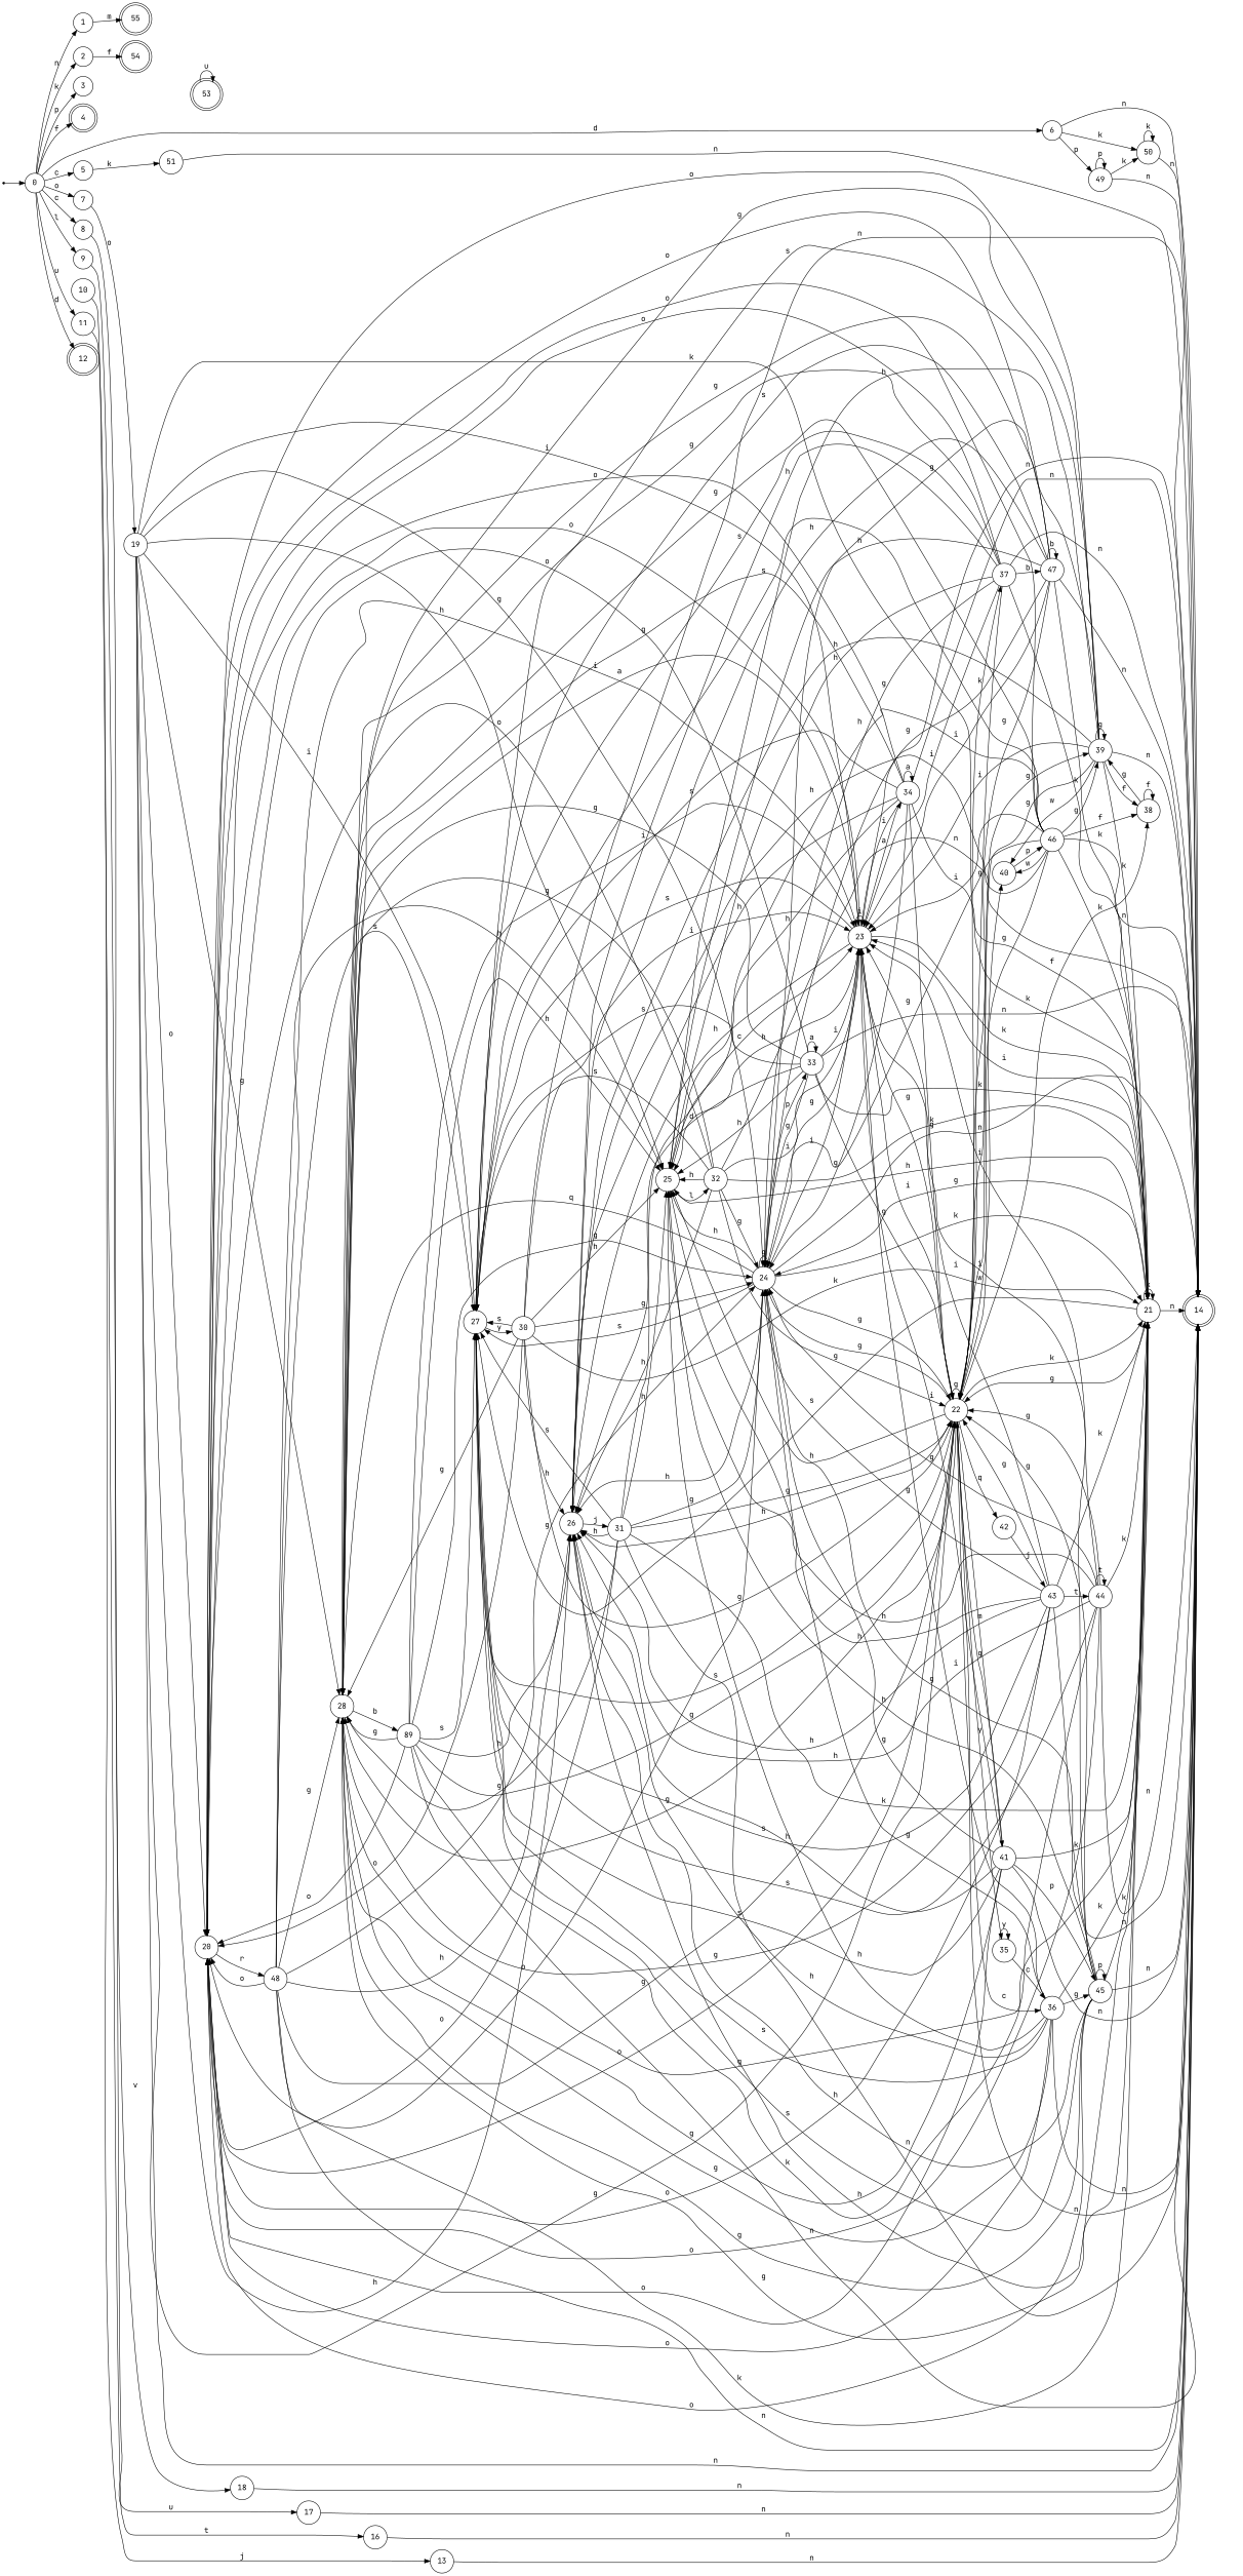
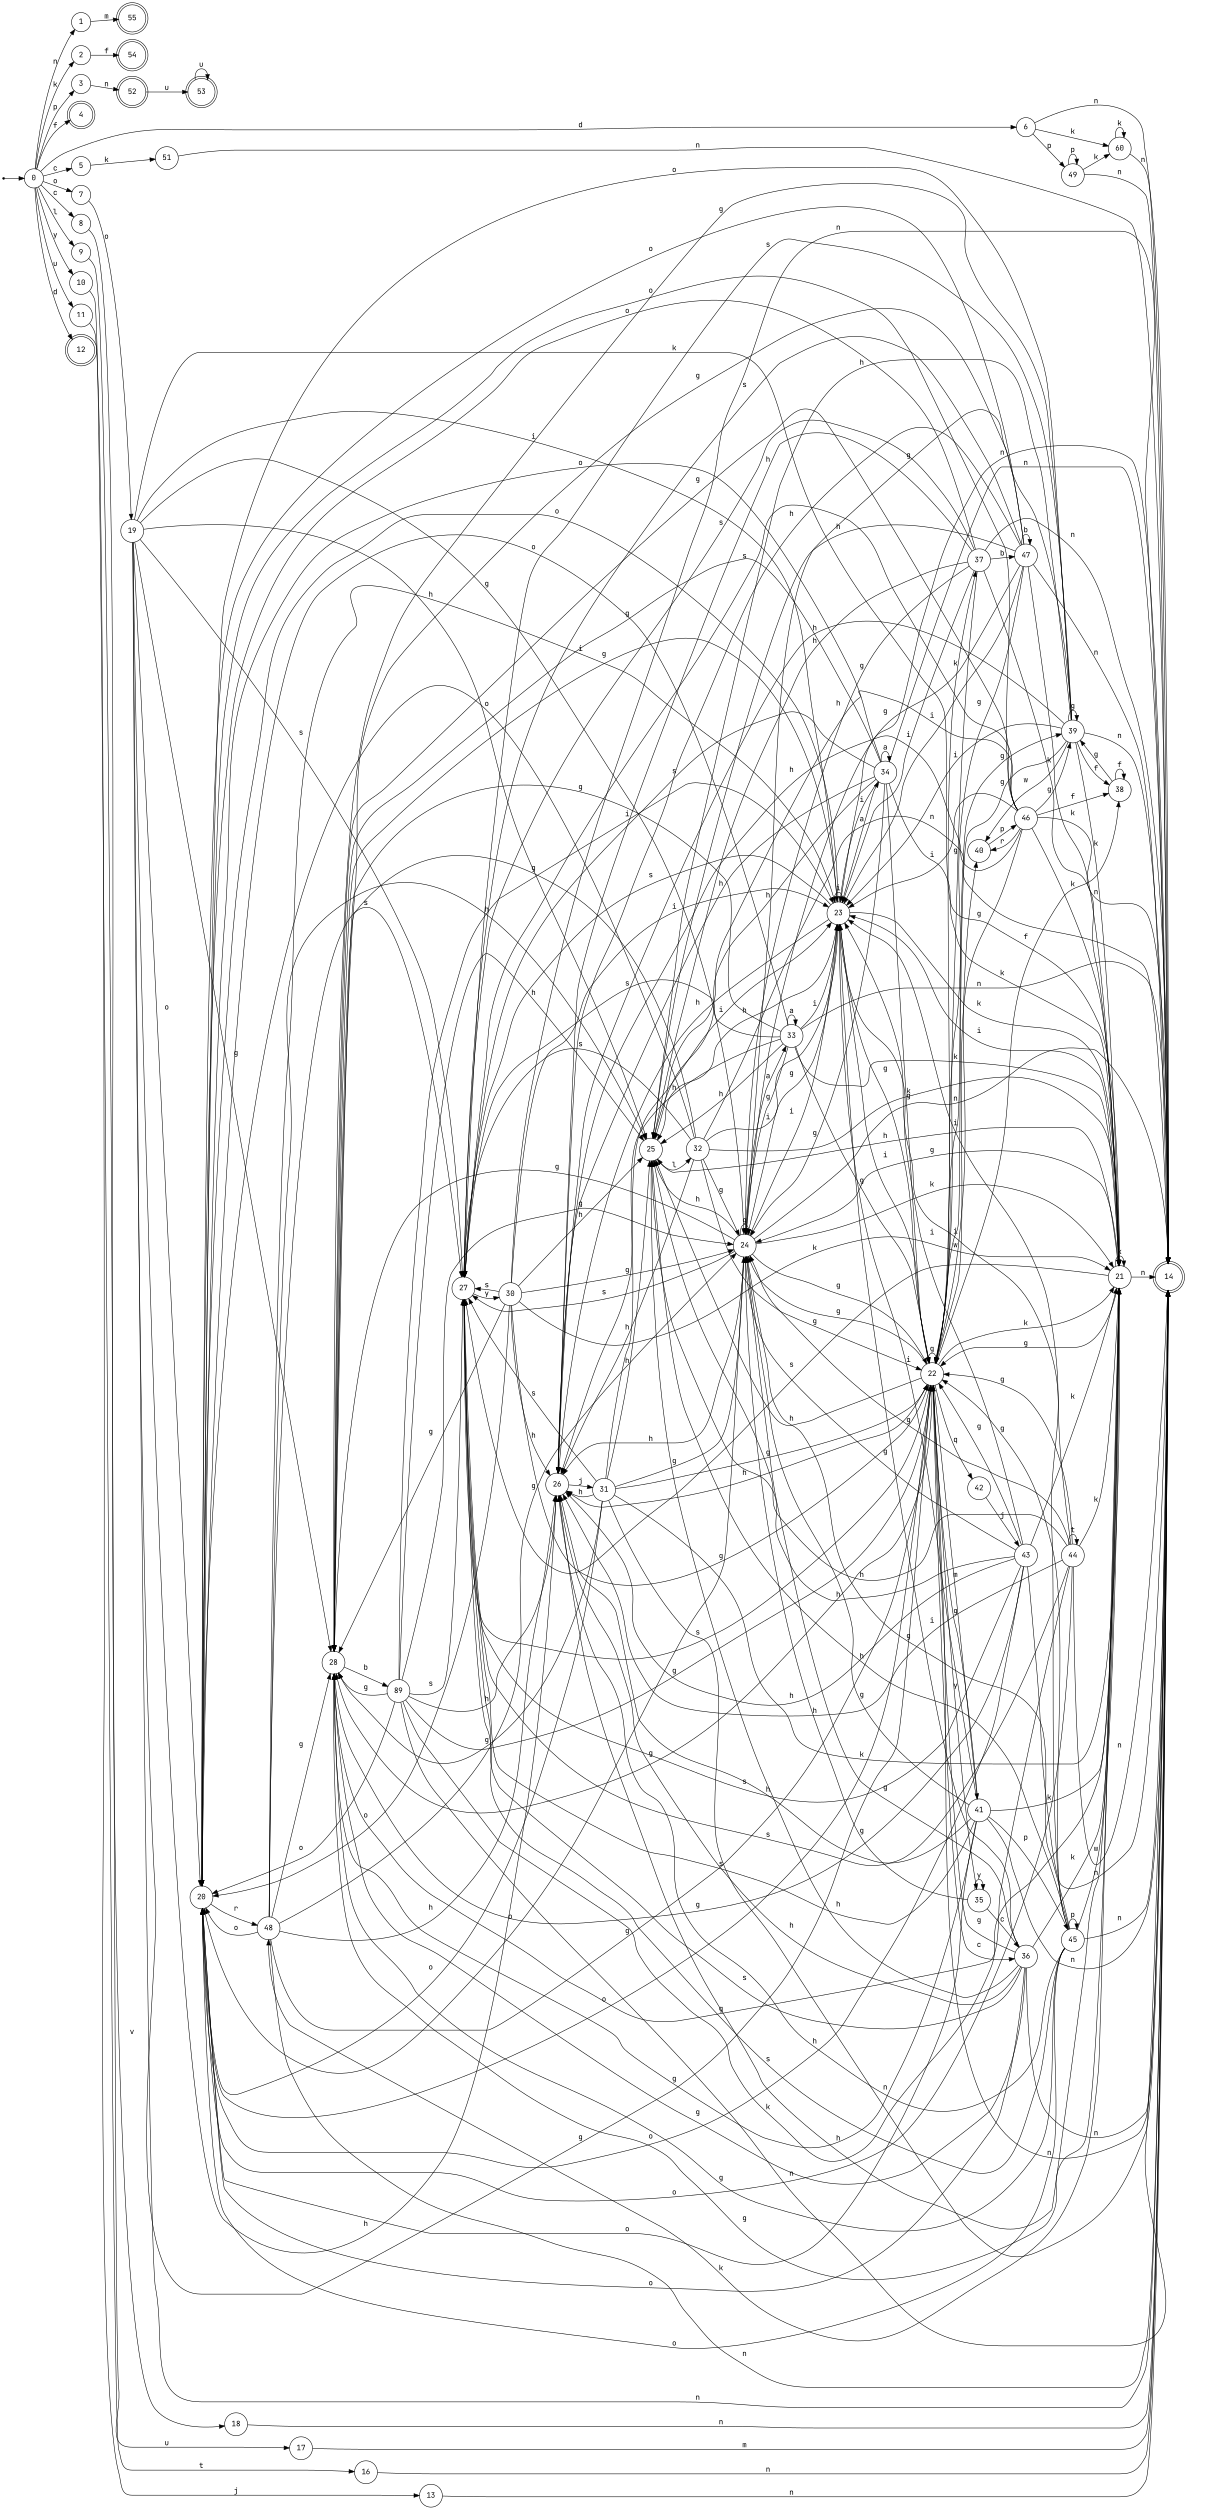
  digraph {
    fontname="JetBrains Mono"
    rankdir=LR
    node [fontname="JetBrains Mono" shape=circle]
    edge [fontname="JetBrains Mono"]
    dummy0 [shape=point]
    0
    1
    2
    3
    4 [shape=doublecircle]
    5
    6
    7
    8
    9
    10
    11
    12 [shape=doublecircle]
    55 [shape=doublecircle]
    54 [shape=doublecircle]
+   52 [shape=doublecircle]
    51
    14 [shape=doublecircle]
    49
-   50
+   50 [label=60]
    19
    18
    17
    16
    13
    53 [shape=doublecircle]
    20
    21
    22
    23
    24
    25
    26
    27
    28
    48
    35
    36
    37
    38
    39
    40
    41
    42
    34
    33
    32
    31
    30
    n51 [label=89]
    47
    46
    45
    43
    44
    dummy0 -> 0
    0 -> 1 [label=n]
    0 -> 2 [label=k]
    0 -> 3 [label=p]
    0 -> 4 [label=f]
    0 -> 5 [label=c]
    0 -> 6 [label=d]
    0 -> 7 [label=o]
    0 -> 8 [label=c]
    0 -> 9 [label=l]
+   0 -> 10 [label=y]
    0 -> 11 [label=u]
    0 -> 12 [label=d]
    1 -> 55 [label=m]
    2 -> 54 [label=f]
+   3 -> 52 [label=n]
    5 -> 51 [label=k]
    6 -> 14 [label=n]
    6 -> 49 [label=p]
    6 -> 50 [label=k]
    7 -> 19 [label=o]
    8 -> 18 [label=v]
    9 -> 17 [label=u]
    10 -> 16 [label=t]
    11 -> 13 [label=j]
+   52 -> 53 [label=u]
    51 -> 14 [label=n]
    49 -> 14 [label=n]
    49 -> 49 [label=p]
    49 -> 50 [label=k]
    50 -> 14 [label=n]
    50 -> 50 [label=k]
    19 -> 14 [label=n]
    19 -> 20 [label=o]
    19 -> 21 [label=k]
    19 -> 22 [label=g]
    19 -> 23 [label=i]
    19 -> 24 [label=g]
    19 -> 25 [label=h]
    19 -> 26 [label=h]
-   19 -> 27 [label=i]
+   19 -> 27 [label=s]
    19 -> 28 [label=g]
    18 -> 14 [label=n]
-   17 -> 14 [label=n]
+   17 -> 14 [label=m]
    16 -> 14 [label=n]
    13 -> 14 [label=n]
    53 -> 53 [label=u]
    20 -> 48 [label=r]
    21 -> 14 [label=n]
    21 -> 21 [label=k]
    21 -> 22 [label=g]
    21 -> 23 [label=i]
    21 -> 24 [label=g]
    21 -> 25 [label=h]
    21 -> 26 [label=h]
    21 -> 27 [label=s]
    21 -> 28 [label=g]
    22 -> 14 [label=n]
    22 -> 20 [label=o]
    22 -> 21 [label=k]
    22 -> 22 [label=g]
    22 -> 23 [label=i]
    22 -> 24 [label=g]
    22 -> 25 [label=h]
    22 -> 26 [label=h]
    22 -> 27 [label=s]
    22 -> 28 [label=g]
    22 -> 35 [label=y]
    22 -> 36 [label=c]
    22 -> 37 [label=k]
    22 -> 38 [label=f]
    22 -> 39 [label=g]
    22 -> 40 [label=w]
    22 -> 41 [label=m]
    22 -> 42 [label=q]
    23 -> 14 [label=n]
    23 -> 20 [label=o]
    23 -> 21 [label=k]
    23 -> 22 [label=g]
    23 -> 23 [label=i]
    23 -> 24 [label=g]
    23 -> 25 [label=h]
    23 -> 26 [label=h]
    23 -> 27 [label=s]
-   23 -> 28 [label=a]
+   23 -> 28 [label=g]
    23 -> 34 [label=a]
    24 -> 14 [label=n]
    24 -> 20 [label=o]
    24 -> 21 [label=k]
    24 -> 22 [label=g]
    24 -> 23 [label=i]
    24 -> 24 [label=g]
    24 -> 25 [label=h]
    24 -> 26 [label=h]
    24 -> 27 [label=s]
-   24 -> 28 [label=q]
-   24 -> 33 [label=p]
+   24 -> 28 [label=g]
+   24 -> 33 [label=a]
    25 -> 32 [label=l]
    26 -> 31 [label=j]
    27 -> 30 [label=y]
    28 -> n51 [label=b]
    48 -> 14 [label=n]
    48 -> 20 [label=o]
-   48 -> 21 [label=k]
+   21 -> 48 [label=k]
    48 -> 22 [label=g]
    48 -> 23 [label=i]
    48 -> 24 [label=g]
    48 -> 25 [label=h]
    48 -> 26 [label=h]
    48 -> 27 [label=s]
    48 -> 28 [label=g]
    35 -> 35 [label=y]
    35 -> 36 [label=c]
    36 -> 14 [label=n]
    36 -> 20 [label=o]
    36 -> 21 [label=k]
-   36 -> 45 [label=g]
+   36 -> 22 [label=g]
    36 -> 23 [label=i]
    36 -> 24 [label=g]
    36 -> 25 [label=h]
    36 -> 26 [label=h]
    36 -> 27 [label=s]
    36 -> 28 [label=g]
    37 -> 14 [label=n]
    37 -> 20 [label=o]
    37 -> 21 [label=k]
    37 -> 22 [label=g]
    37 -> 23 [label=i]
    37 -> 24 [label=g]
    37 -> 25 [label=h]
    37 -> 26 [label=h]
    37 -> 27 [label=s]
-   37 -> 28 [label=g]
    37 -> 47 [label=b]
    38 -> 38 [label=f]
    38 -> 39 [label=g]
    39 -> 14 [label=n]
    39 -> 20 [label=o]
    39 -> 21 [label=k]
    39 -> 22 [label=g]
    39 -> 23 [label=i]
    39 -> 24 [label=g]
    39 -> 25 [label=h]
    39 -> 26 [label=h]
    39 -> 27 [label=s]
    39 -> 28 [label=g]
    39 -> 38 [label=f]
    39 -> 39 [label=g]
    39 -> 40 [label=w]
    40 -> 46 [label=p]
    41 -> 14 [label=n]
    41 -> 20 [label=o]
    41 -> 21 [label=k]
    41 -> 22 [label=g]
    41 -> 23 [label=i]
    41 -> 24 [label=g]
    41 -> 26 [label=h]
    41 -> 27 [label=s]
    41 -> 28 [label=g]
    41 -> 45 [label=p]
    42 -> 43 [label=j]
    34 -> 14 [label=n]
    34 -> 20 [label=o]
    34 -> 21 [label=k]
    34 -> 22 [label=g]
    34 -> 23 [label=i]
    34 -> 24 [label=g]
    34 -> 25 [label=h]
    34 -> 26 [label=h]
    34 -> 27 [label=s]
    34 -> 28 [label=g]
    34 -> 34 [label=a]
    33 -> 14 [label=n]
    33 -> 20 [label=o]
    33 -> 21 [label=k]
    33 -> 22 [label=g]
    33 -> 23 [label=i]
    33 -> 24 [label=g]
    33 -> 25 [label=h]
-   33 -> 26 [label=d]
+   33 -> 26 [label=h]
    33 -> 27 [label=s]
    33 -> 28 [label=g]
    33 -> 33 [label=a]
    32 -> 14 [label=n]
    32 -> 20 [label=o]
    32 -> 21 [label=k]
    32 -> 22 [label=g]
    32 -> 23 [label=i]
    32 -> 24 [label=g]
-   32 -> 25 [label=h]
    32 -> 26 [label=h]
    32 -> 27 [label=s]
    32 -> 28 [label=g]
    31 -> 14 [label=n]
    31 -> 20 [label=o]
    31 -> 21 [label=k]
    31 -> 22 [label=g]
-   31 -> 23 [label=c]
+   31 -> 23 [label=i]
    31 -> 24 [label=g]
    31 -> 25 [label=h]
    31 -> 26 [label=h]
    31 -> 27 [label=s]
    31 -> 28 [label=g]
    30 -> 14 [label=n]
    30 -> 20 [label=o]
    30 -> 21 [label=k]
    30 -> 22 [label=g]
    30 -> 23 [label=i]
    30 -> 24 [label=g]
    30 -> 25 [label=h]
    30 -> 26 [label=h]
    30 -> 27 [label=s]
    30 -> 28 [label=g]
    n51 -> 14 [label=n]
    n51 -> 20 [label=o]
    n51 -> 21 [label=k]
    n51 -> 22 [label=g]
    n51 -> 23 [label=i]
    n51 -> 24 [label=g]
    n51 -> 25 [label=h]
    n51 -> 26 [label=h]
    n51 -> 27 [label=s]
    n51 -> 28 [label=g]
    47 -> 14 [label=n]
    47 -> 20 [label=o]
    47 -> 21 [label=k]
    47 -> 22 [label=g]
    47 -> 23 [label=i]
    47 -> 24 [label=g]
    47 -> 25 [label=h]
    47 -> 26 [label=h]
    47 -> 27 [label=s]
    47 -> 28 [label=g]
    47 -> 47 [label=b]
    46 -> 14 [label=n]
    46 -> 20 [label=o]
    46 -> 21 [label=k]
    46 -> 22 [label=g]
    46 -> 23 [label=i]
-   46 -> 24 [label=g]
+   35 -> 24 [label=g]
    46 -> 25 [label=h]
    46 -> 26 [label=h]
    46 -> 27 [label=s]
    46 -> 28 [label=g]
    46 -> 38 [label=f]
    46 -> 39 [label=g]
-   46 -> 40 [label=w]
+   46 -> 40 [label=r]
    45 -> 14 [label=n]
    45 -> 20 [label=o]
-   45 -> 21 [label=k]
+   45 -> 21 [label=w]
    45 -> 22 [label=g]
    45 -> 23 [label=i]
    45 -> 24 [label=g]
    45 -> 25 [label=h]
    45 -> 26 [label=h]
    45 -> 27 [label=s]
    45 -> 28 [label=g]
    45 -> 45 [label=p]
    43 -> 14 [label=n]
    43 -> 20 [label=o]
    43 -> 21 [label=k]
    43 -> 22 [label=g]
    43 -> 23 [label=i]
    43 -> 24 [label=g]
    43 -> 25 [label=h]
    43 -> 26 [label=h]
    43 -> 27 [label=s]
    43 -> 28 [label=g]
-   43 -> 44 [label=t]
    44 -> 14 [label=n]
    44 -> 20 [label=o]
    44 -> 21 [label=k]
    44 -> 22 [label=g]
    44 -> 23 [label=i]
    44 -> 24 [label=g]
    44 -> 25 [label=h]
    44 -> 26 [label=h]
    44 -> 27 [label=s]
    44 -> 28 [label=g]
    44 -> 44 [label=t]
  }
